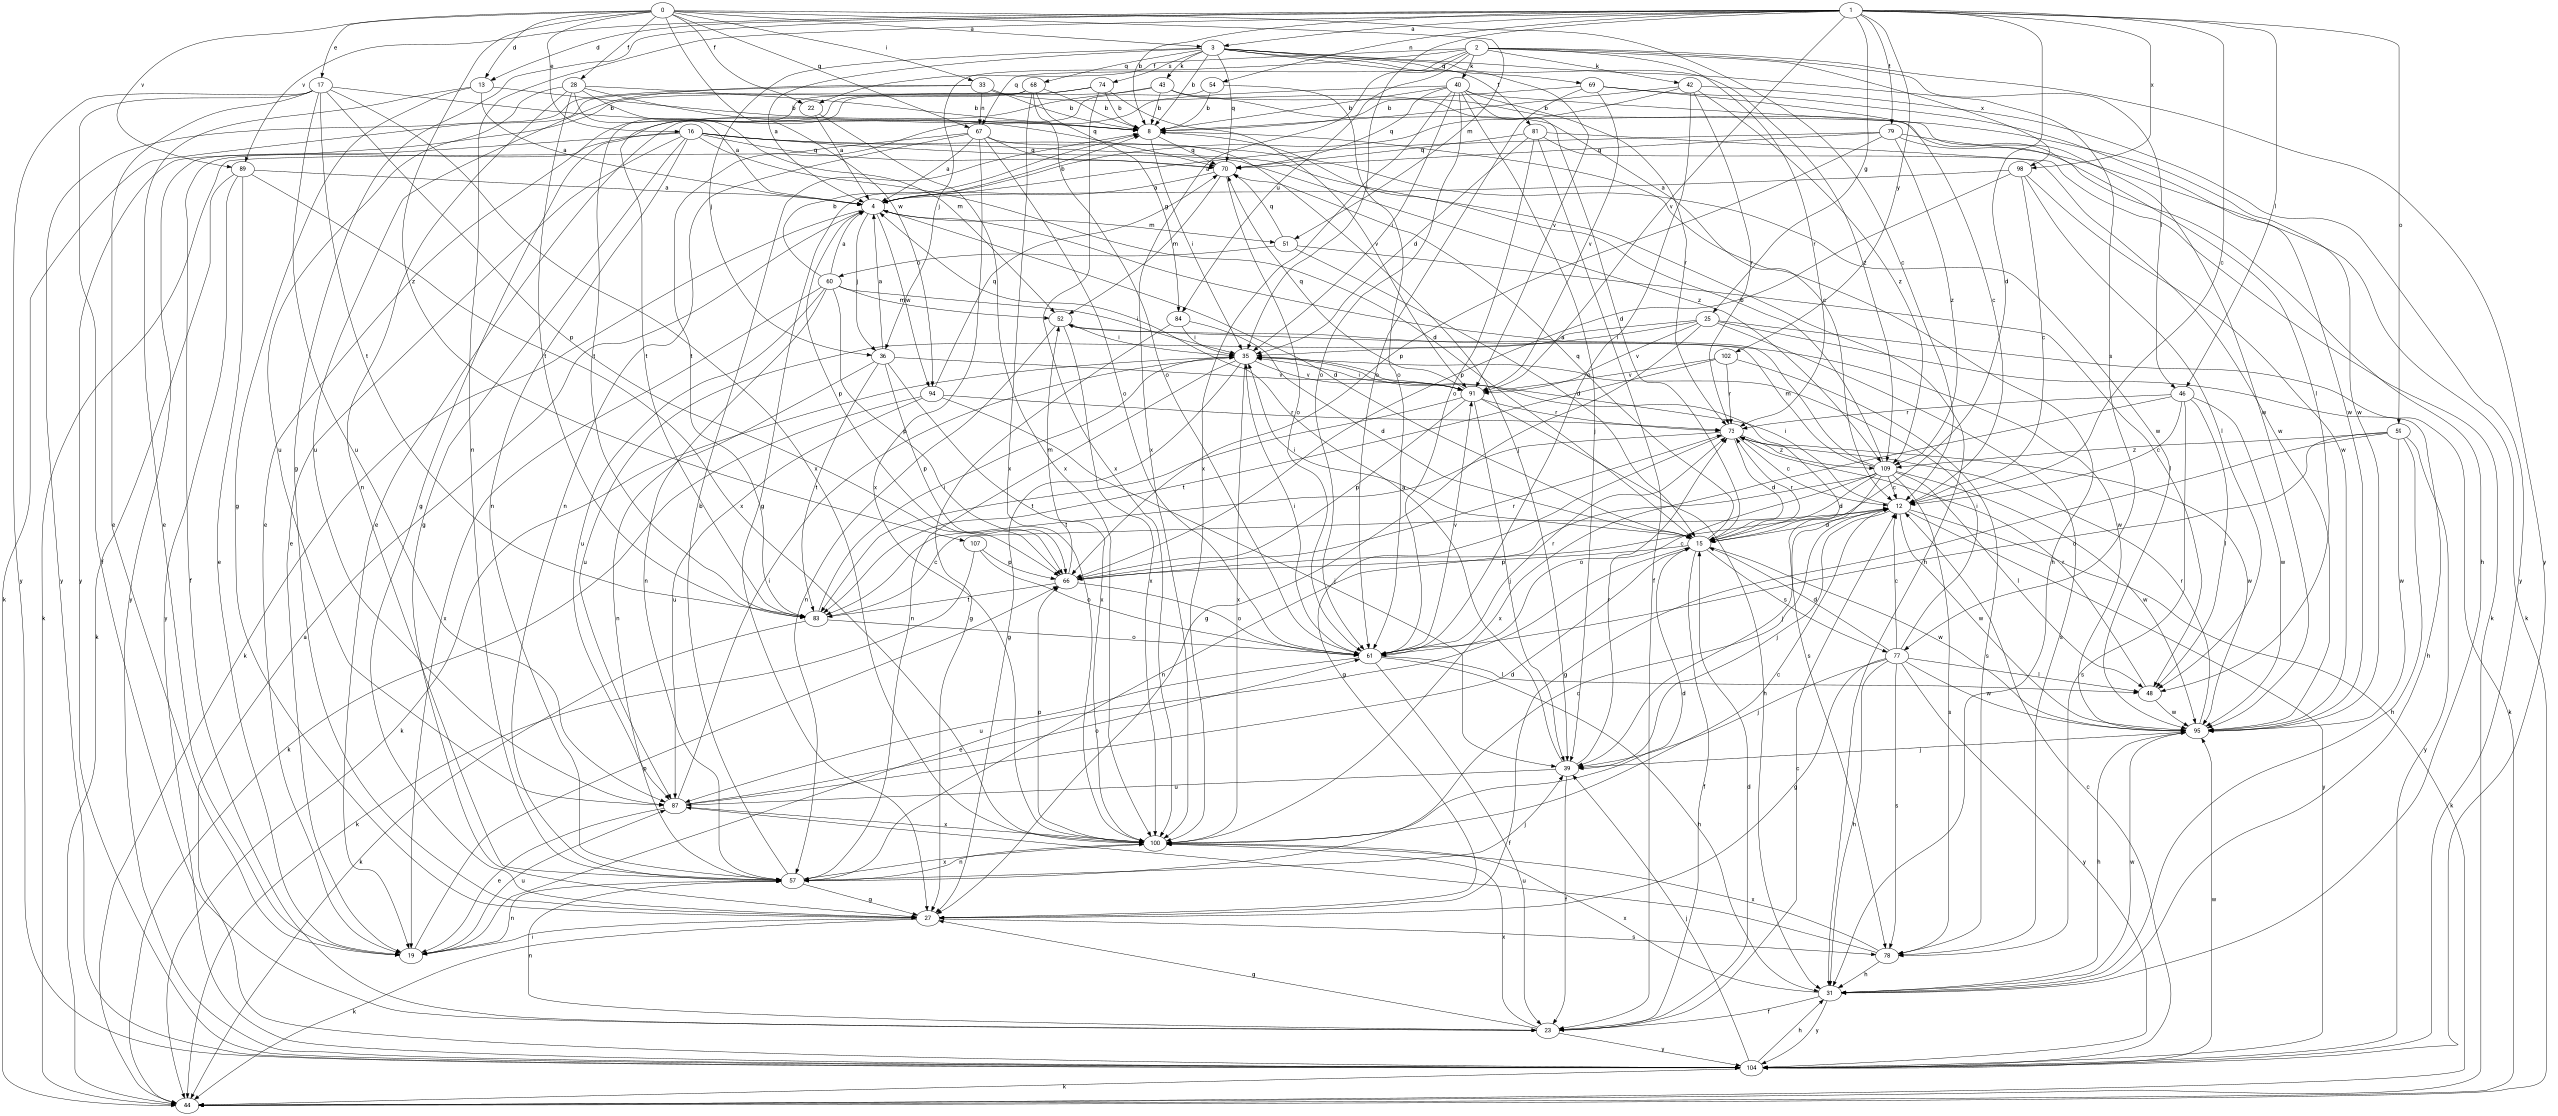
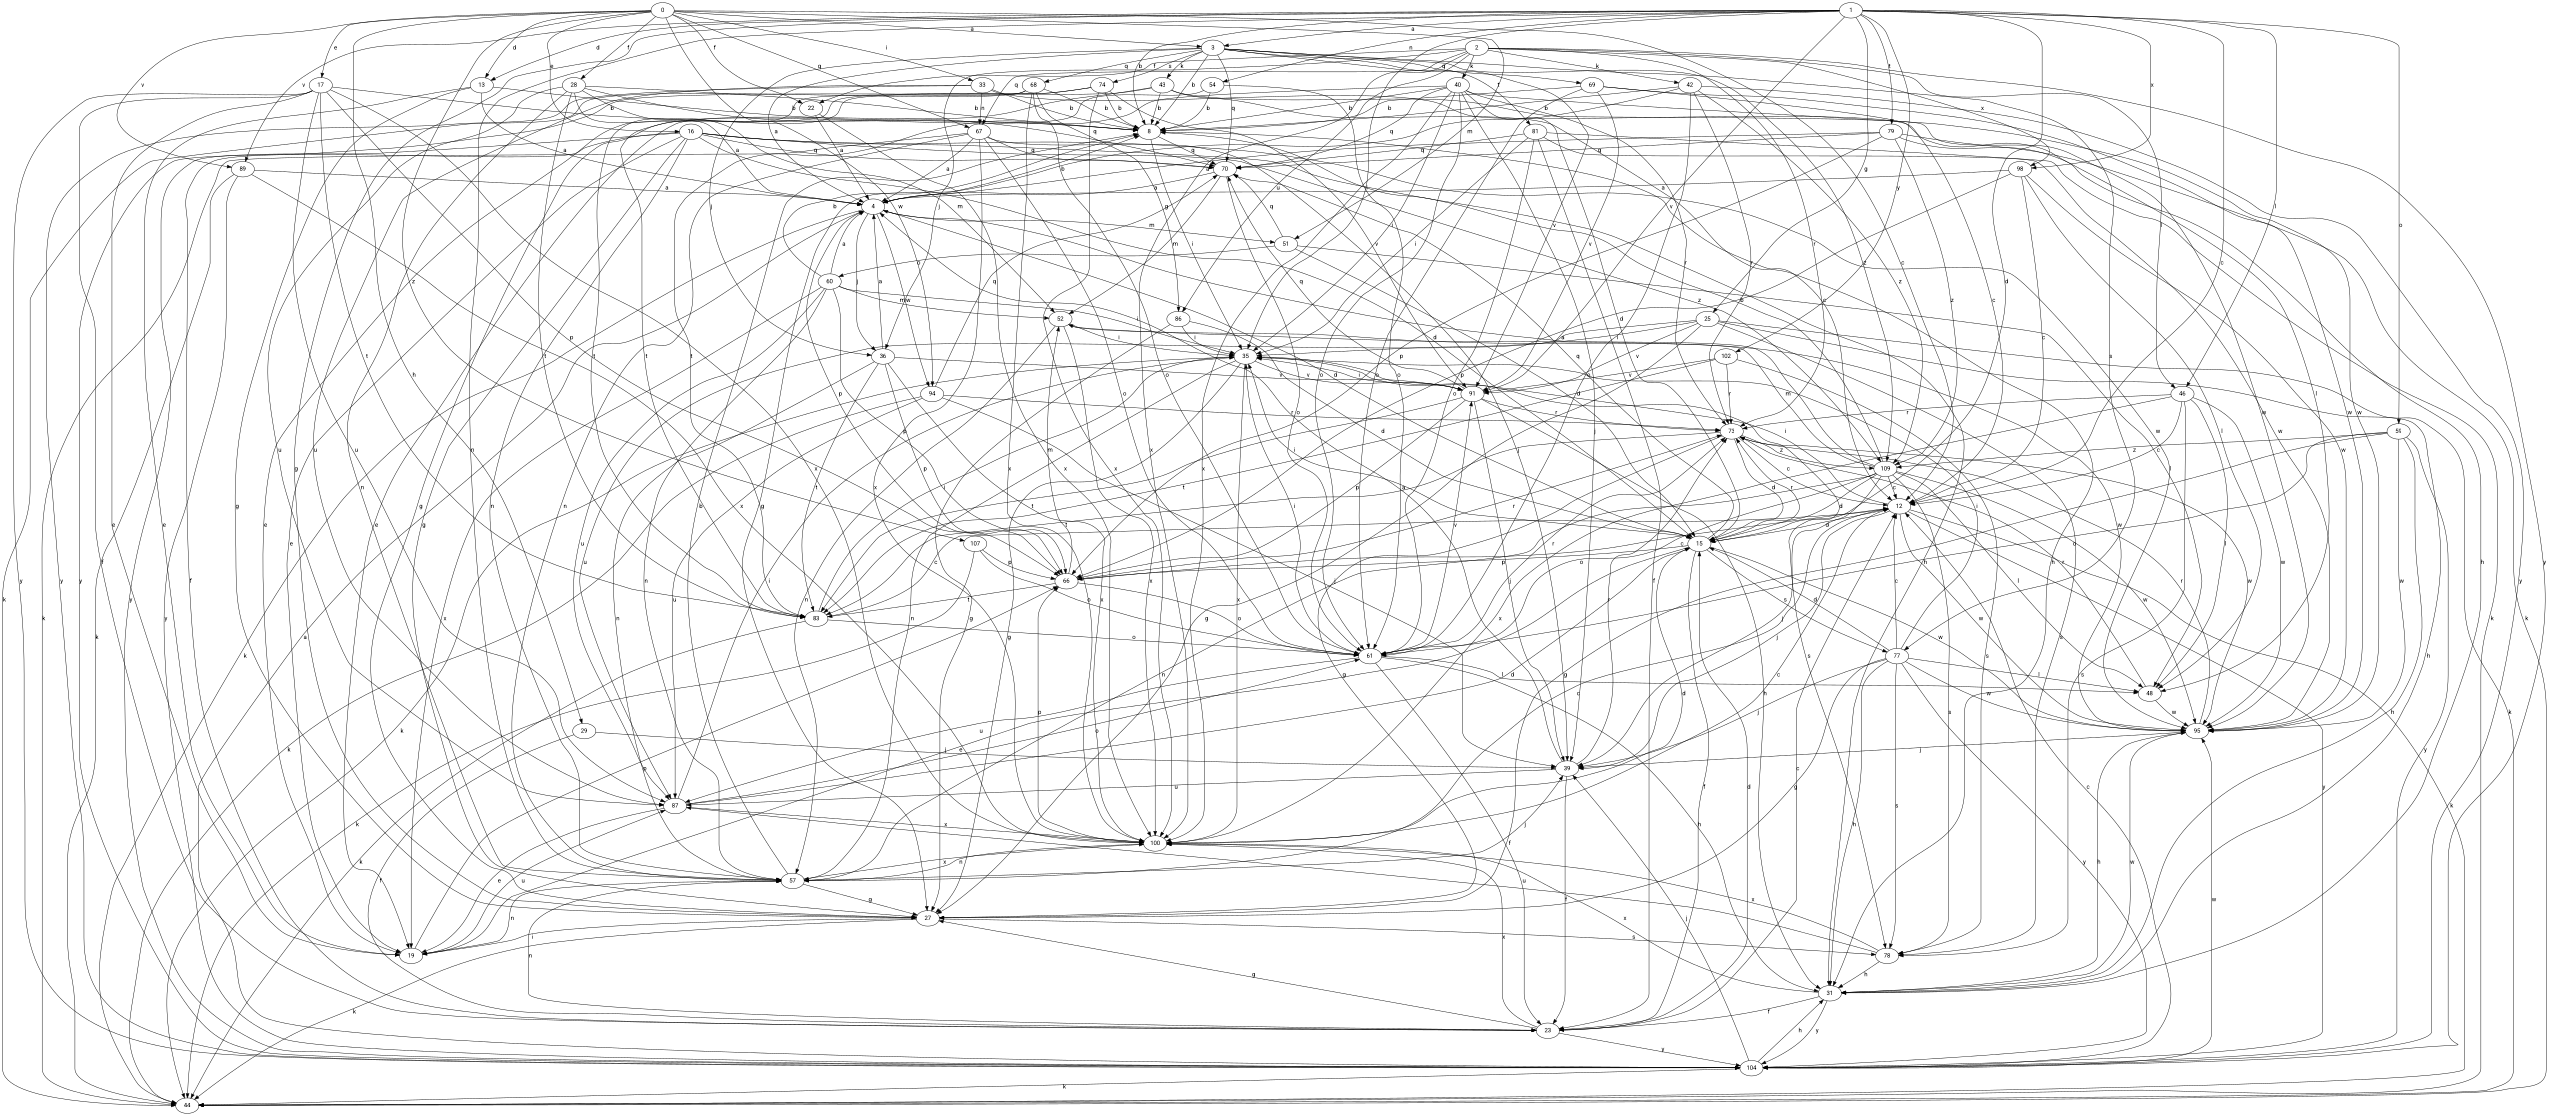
  strict digraph {
    fontname=Roboto
    node [fontname=Roboto]
    edge [fontname=Roboto]
    0
    3
    12
    13
    16
    17
    n7 [label=28]
    22
+   29
    33
    51
    67
    89
    94
    107
    8
    91
    36
    4
    43
    68
    69
    70
    74
    77
    81
    109
    15
    35
    104
    44
    39
    95
    27
    19
    57
    31
    23
    100
    66
    83
    87
    52
    48
    60
    61
    73
    1
    25
    46
    54
    59
    79
    98
    102
    78
    2
    40
    42
-   86 [label=84]
+   86
    0 -> 3 [label=a]
    0 -> 12 [label=c]
    0 -> 13 [label=d]
    0 -> 16 [label=e]
    0 -> 17 [label=e]
    0 -> n7 [label=f]
    0 -> 22 [label=f]
+   0 -> 29 [label=h]
    0 -> 33 [label=i]
    0 -> 51 [label=m]
    0 -> 67 [label=q]
    0 -> 89 [label=v]
    0 -> 94 [label=w]
    0 -> 107 [label=z]
    3 -> 8 [label=b]
    3 -> 91 [label=v]
    3 -> 36 [label=j]
    3 -> 4 [label=a]
    3 -> 43 [label=k]
    3 -> 68 [label=q]
    3 -> 69 [label=q]
    3 -> 70 [label=q]
    3 -> 74 [label=s]
    3 -> 77 [label=s]
    3 -> 81 [label=t]
    3 -> 109 [label=z]
    12 -> 15 [label=d]
    12 -> 35 [label=i]
    12 -> 104 [label=y]
    12 -> 44 [label=k]
    12 -> 39 [label=j]
    12 -> 95 [label=w]
    13 -> 8 [label=b]
    13 -> 4 [label=a]
    13 -> 27 [label=g]
    13 -> 19 [label=e]
    16 -> 70 [label=q]
    16 -> 109 [label=z]
    16 -> 15 [label=d]
    16 -> 104 [label=y]
    16 -> 95 [label=w]
    16 -> 27 [label=g]
    16 -> 19 [label=e]
    16 -> 57 [label=n]
    16 -> 31 [label=h]
    16 -> 23 [label=f]
    17 -> 8 [label=b]
    17 -> 104 [label=y]
    17 -> 19 [label=e]
    17 -> 23 [label=f]
    17 -> 100 [label=x]
    17 -> 66 [label=p]
    17 -> 83 [label=t]
    17 -> 87 [label=u]
    n7 -> 8 [label=b]
    n7 -> 4 [label=a]
    n7 -> 70 [label=q]
    n7 -> 57 [label=n]
    n7 -> 83 [label=t]
    n7 -> 87 [label=u]
    n7 -> 52 [label=m]
    22 -> 4 [label=a]
    22 -> 100 [label=x]
+   29 -> 39 [label=j]
+   29 -> 23 [label=f]
    33 -> 67 [label=n]
    33 -> 8 [label=b]
    33 -> 104 [label=y]
    33 -> 87 [label=u]
    33 -> 48 [label=l]
    51 -> 70 [label=q]
    51 -> 15 [label=d]
    51 -> 48 [label=l]
    51 -> 60 [label=o]
    67 -> 4 [label=a]
    67 -> 70 [label=q]
    67 -> 44 [label=k]
    67 -> 39 [label=j]
    67 -> 57 [label=n]
    67 -> 100 [label=x]
    67 -> 61 [label=o]
    89 -> 4 [label=a]
    89 -> 104 [label=y]
    89 -> 44 [label=k]
-   89 -> 19 [label=e]
    89 -> 100 [label=x]
    94 -> 70 [label=q]
    94 -> 44 [label=k]
    94 -> 39 [label=j]
    94 -> 87 [label=u]
    94 -> 73 [label=r]
    107 -> 44 [label=k]
    107 -> 66 [label=p]
    107 -> 61 [label=o]
    8 -> 70 [label=q]
    8 -> 35 [label=i]
    8 -> 31 [label=h]
    91 -> 70 [label=q]
    91 -> 35 [label=i]
    91 -> 39 [label=j]
    91 -> 31 [label=h]
    91 -> 66 [label=p]
    91 -> 83 [label=t]
    91 -> 73 [label=r]
    36 -> 91 [label=v]
    36 -> 4 [label=a]
    36 -> 57 [label=n]
    36 -> 100 [label=x]
    36 -> 66 [label=p]
    36 -> 83 [label=t]
    4 -> 51 [label=m]
    4 -> 94 [label=w]
    4 -> 8 [label=b]
    4 -> 36 [label=j]
    4 -> 15 [label=d]
    4 -> 44 [label=k]
    4 -> 66 [label=p]
    43 -> 12 [label=c]
    43 -> 8 [label=b]
    43 -> 104 [label=y]
    43 -> 95 [label=w]
    43 -> 27 [label=g]
    68 -> 8 [label=b]
    68 -> 44 [label=k]
    68 -> 100 [label=x]
    68 -> 83 [label=t]
    68 -> 61 [label=o]
    68 -> 86 [label=g]
    69 -> 12 [label=c]
    69 -> 8 [label=b]
    69 -> 91 [label=v]
    69 -> 95 [label=w]
    69 -> 61 [label=o]
    70 -> 4 [label=a]
    70 -> 52 [label=m]
    70 -> 61 [label=o]
    74 -> 8 [label=b]
    74 -> 91 [label=v]
    74 -> 19 [label=e]
    74 -> 100 [label=x]
    74 -> 83 [label=t]
    77 -> 12 [label=c]
    77 -> 15 [label=d]
    77 -> 35 [label=i]
    77 -> 104 [label=y]
    77 -> 39 [label=j]
    77 -> 95 [label=w]
    77 -> 27 [label=g]
    77 -> 31 [label=h]
    77 -> 48 [label=l]
    77 -> 78 [label=s]
    81 -> 70 [label=q]
-   81 -> 35 [label=d]
+   81 -> 35 [label=i]
    81 -> 44 [label=k]
    81 -> 95 [label=w]
    81 -> 23 [label=f]
    81 -> 61 [label=o]
    109 -> 12 [label=c]
    109 -> 8 [label=b]
    109 -> 4 [label=a]
    109 -> 15 [label=d]
    109 -> 39 [label=j]
    109 -> 95 [label=w]
    109 -> 57 [label=n]
    109 -> 52 [label=m]
    109 -> 48 [label=l]
    109 -> 61 [label=o]
    109 -> 78 [label=s]
    15 -> 70 [label=q]
    15 -> 77 [label=s]
    15 -> 35 [label=i]
    15 -> 95 [label=w]
    15 -> 19 [label=e]
    15 -> 23 [label=f]
    15 -> 66 [label=p]
    15 -> 73 [label=r]
    35 -> 91 [label=v]
    35 -> 44 [label=k]
    35 -> 27 [label=g]
    35 -> 57 [label=n]
    35 -> 100 [label=x]
    35 -> 78 [label=s]
    104 -> 12 [label=c]
    104 -> 4 [label=a]
    104 -> 44 [label=k]
    104 -> 39 [label=j]
    104 -> 95 [label=w]
    104 -> 31 [label=h]
    39 -> 4 [label=a]
    39 -> 23 [label=f]
    39 -> 87 [label=u]
    39 -> 73 [label=r]
    95 -> 39 [label=j]
    95 -> 31 [label=h]
    95 -> 73 [label=r]
    27 -> 44 [label=k]
    27 -> 19 [label=i]
    27 -> 78 [label=s]
    19 -> 57 [label=n]
    19 -> 66 [label=p]
    19 -> 87 [label=u]
    57 -> 12 [label=c]
    57 -> 8 [label=b]
    57 -> 39 [label=j]
    57 -> 27 [label=g]
    57 -> 100 [label=x]
    31 -> 104 [label=y]
    31 -> 95 [label=w]
    31 -> 23 [label=f]
    31 -> 100 [label=x]
    23 -> 12 [label=c]
    23 -> 15 [label=d]
    23 -> 104 [label=y]
    23 -> 27 [label=g]
    23 -> 57 [label=n]
    23 -> 100 [label=x]
    100 -> 12 [label=c]
    100 -> 15 [label=d]
    100 -> 57 [label=n]
    100 -> 66 [label=p]
    66 -> 12 [label=c]
    66 -> 83 [label=t]
    66 -> 52 [label=m]
    66 -> 61 [label=o]
    66 -> 73 [label=r]
    83 -> 12 [label=c]
    83 -> 35 [label=i]
    83 -> 44 [label=k]
    83 -> 61 [label=o]
    87 -> 15 [label=d]
    87 -> 35 [label=i]
    87 -> 19 [label=e]
    87 -> 100 [label=x]
    87 -> 61 [label=o]
    52 -> 35 [label=i]
    52 -> 95 [label=w]
    52 -> 57 [label=n]
    52 -> 100 [label=x]
    48 -> 95 [label=w]
    48 -> 73 [label=r]
    60 -> 8 [label=b]
    60 -> 4 [label=a]
    60 -> 35 [label=i]
    60 -> 19 [label=x]
    60 -> 57 [label=n]
    60 -> 66 [label=p]
    60 -> 87 [label=u]
    60 -> 52 [label=m]
    61 -> 91 [label=v]
    61 -> 35 [label=i]
    61 -> 31 [label=h]
    61 -> 23 [label=f]
    61 -> 87 [label=u]
    61 -> 48 [label=l]
    61 -> 73 [label=r]
    73 -> 12 [label=c]
    73 -> 109 [label=z]
    73 -> 15 [label=d]
    73 -> 95 [label=w]
    73 -> 27 [label=g]
    73 -> 83 [label=t]
    1 -> 3 [label=a]
    1 -> 12 [label=c]
    1 -> 13 [label=d]
    1 -> 89 [label=v]
    1 -> 8 [label=b]
    1 -> 91 [label=v]
    1 -> 15 [label=d]
    1 -> 35 [label=i]
    1 -> 27 [label=g]
    1 -> 57 [label=n]
    1 -> 25 [label=g]
    1 -> 46 [label=l]
    1 -> 54 [label=n]
    1 -> 59 [label=o]
    1 -> 79 [label=t]
    1 -> 98 [label=x]
    1 -> 102 [label=y]
    25 -> 91 [label=v]
    25 -> 35 [label=i]
    25 -> 44 [label=k]
    25 -> 27 [label=g]
    25 -> 31 [label=h]
    25 -> 87 [label=u]
    25 -> 78 [label=s]
    46 -> 12 [label=c]
    46 -> 95 [label=w]
    46 -> 100 [label=x]
    46 -> 48 [label=l]
    46 -> 73 [label=r]
    46 -> 78 [label=s]
    54 -> 8 [label=b]
    54 -> 19 [label=e]
    54 -> 61 [label=o]
    59 -> 109 [label=z]
    59 -> 104 [label=y]
    59 -> 95 [label=w]
    59 -> 27 [label=g]
    59 -> 31 [label=h]
    59 -> 61 [label=o]
    79 -> 4 [label=a]
    79 -> 70 [label=q]
    79 -> 109 [label=z]
    79 -> 44 [label=k]
    79 -> 31 [label=h]
    79 -> 66 [label=p]
    98 -> 12 [label=c]
    98 -> 4 [label=a]
    98 -> 95 [label=w]
    98 -> 66 [label=p]
    98 -> 48 [label=l]
    102 -> 91 [label=v]
    102 -> 83 [label=t]
    102 -> 73 [label=r]
    102 -> 78 [label=s]
    78 -> 31 [label=h]
    78 -> 100 [label=x]
    78 -> 87 [label=u]
    2 -> 22 [label=f]
    2 -> 67 [label=q]
    2 -> 36 [label=j]
    2 -> 104 [label=y]
    2 -> 100 [label=x]
    2 -> 73 [label=r]
    2 -> 46 [label=l]
    2 -> 98 [label=x]
    2 -> 40 [label=k]
    2 -> 42 [label=k]
    2 -> 86 [label=u]
    40 -> 8 [label=b]
    40 -> 70 [label=q]
    40 -> 15 [label=d]
    40 -> 35 [label=i]
    40 -> 39 [label=j]
    40 -> 95 [label=w]
    40 -> 100 [label=x]
    40 -> 83 [label=t]
    40 -> 61 [label=o]
    40 -> 73 [label=r]
    42 -> 8 [label=b]
    42 -> 109 [label=z]
    42 -> 104 [label=y]
    42 -> 27 [label=g]
    42 -> 61 [label=o]
    42 -> 73 [label=r]
    86 -> 15 [label=d]
    86 -> 35 [label=i]
    86 -> 27 [label=g]
  }
